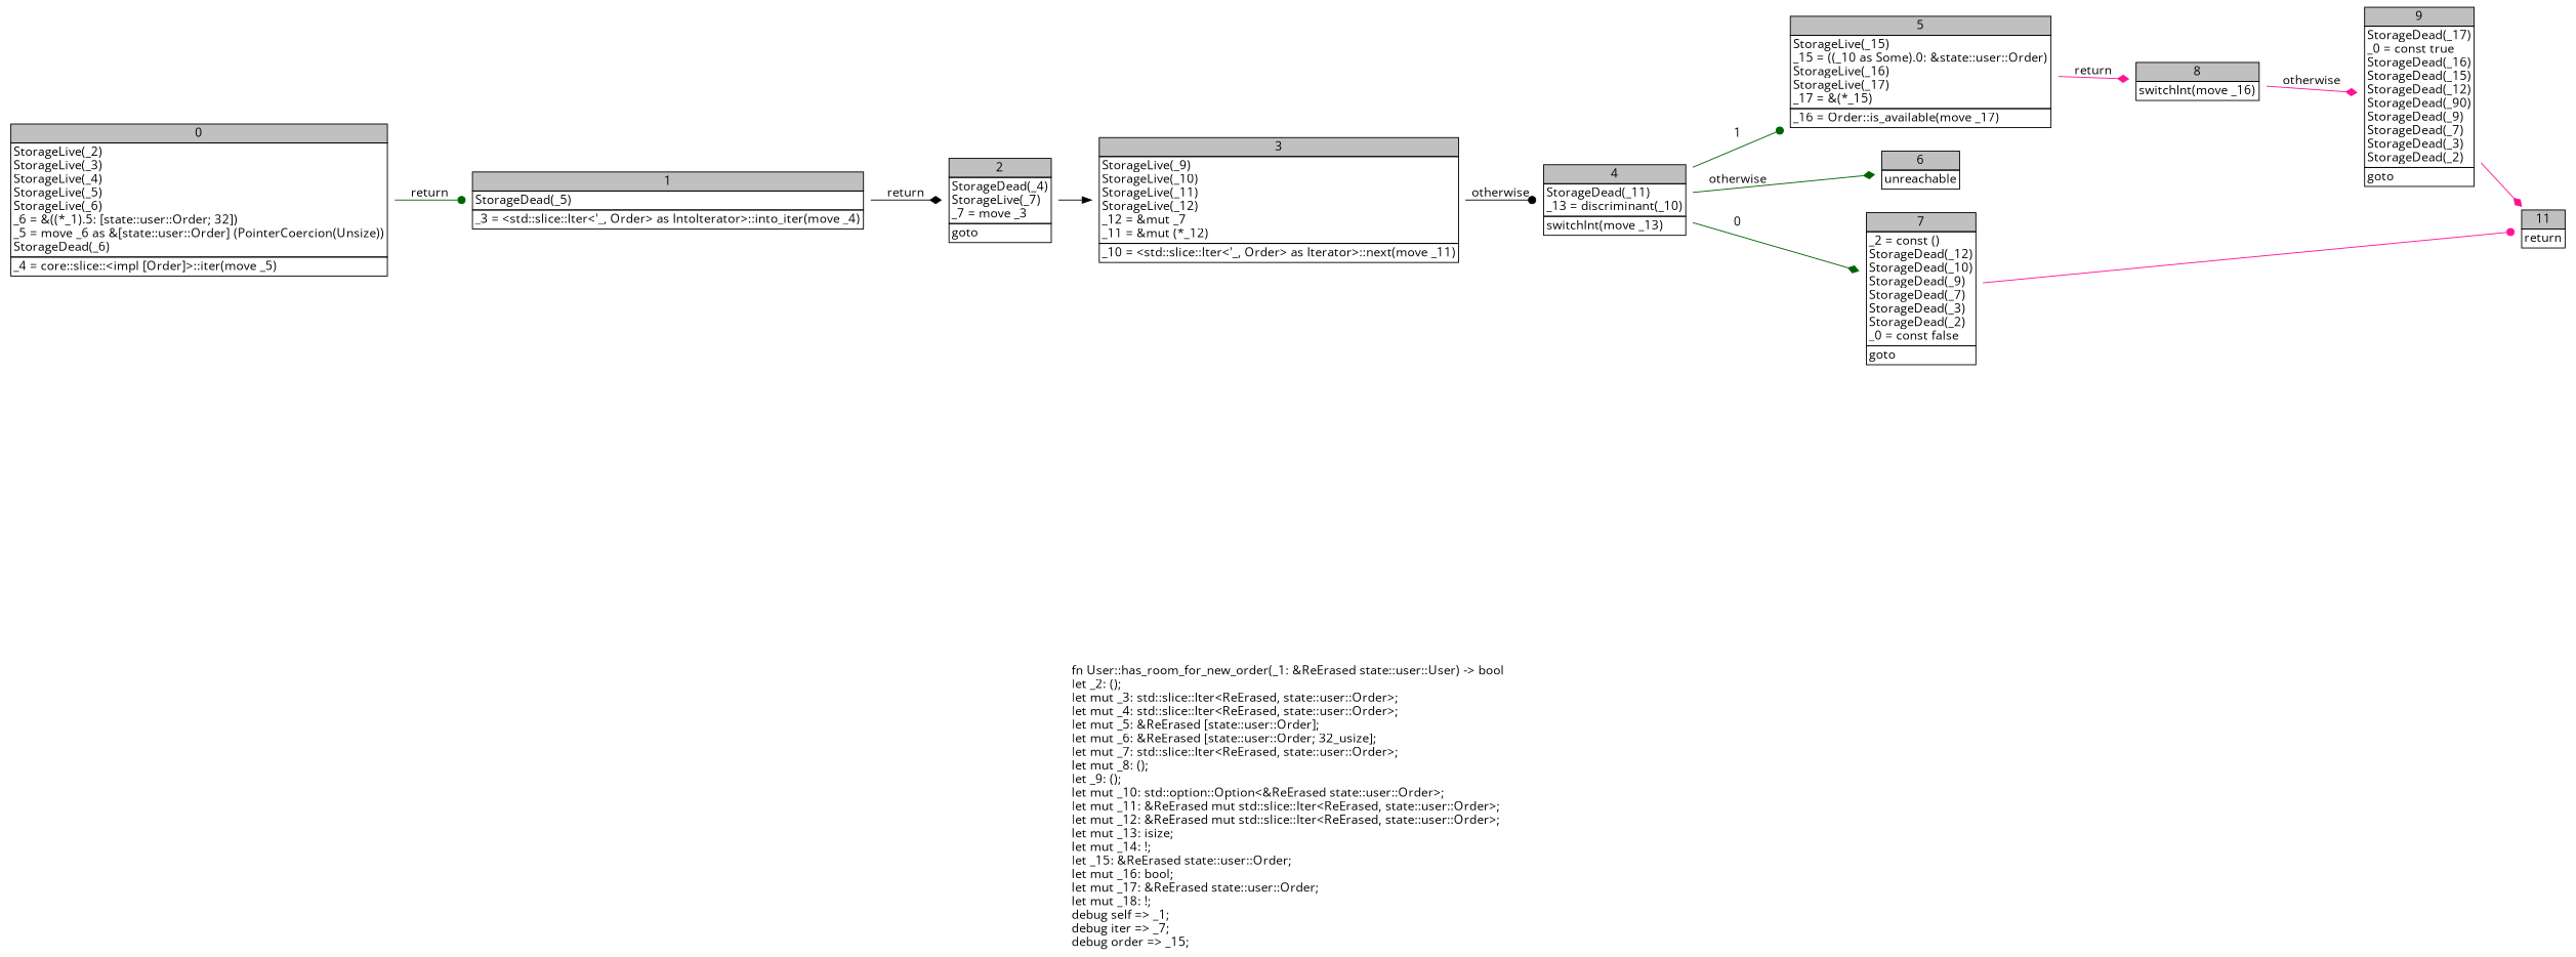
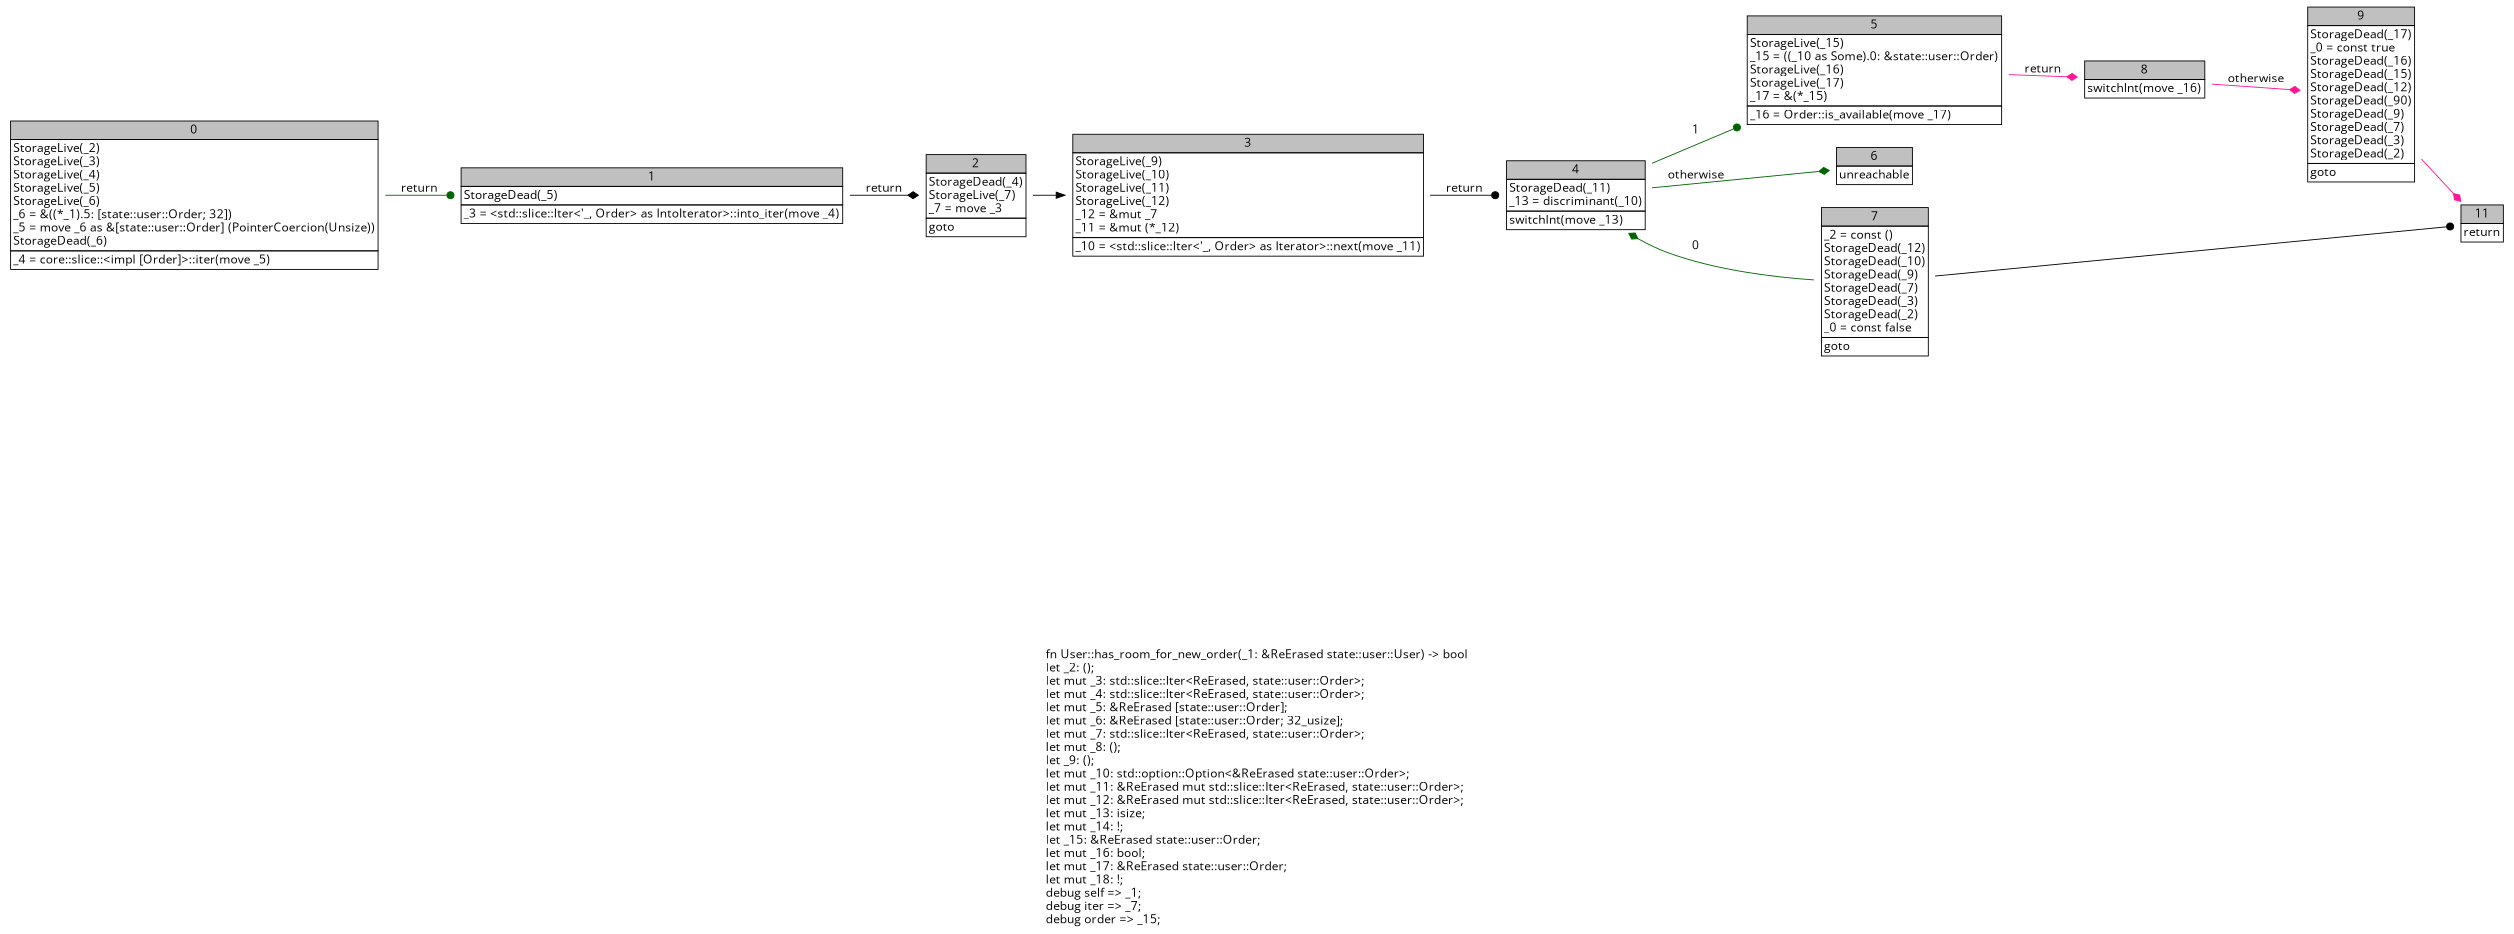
  digraph {
    fontname="Open Sans"
    label=<fn User::has_room_for_new_order(_1: &amp;ReErased state::user::User) -&gt; bool<br align="left"/>let _2: ();<br align="left"/>let mut _3: std::slice::Iter&lt;ReErased, state::user::Order&gt;;<br align="left"/>let mut _4: std::slice::Iter&lt;ReErased, state::user::Order&gt;;<br align="left"/>let mut _5: &amp;ReErased [state::user::Order];<br align="left"/>let mut _6: &amp;ReErased [state::user::Order; 32_usize];<br align="left"/>let mut _7: std::slice::Iter&lt;ReErased, state::user::Order&gt;;<br align="left"/>let mut _8: ();<br align="left"/>let _9: ();<br align="left"/>let mut _10: std::option::Option&lt;&amp;ReErased state::user::Order&gt;;<br align="left"/>let mut _11: &amp;ReErased mut std::slice::Iter&lt;ReErased, state::user::Order&gt;;<br align="left"/>let mut _12: &amp;ReErased mut std::slice::Iter&lt;ReErased, state::user::Order&gt;;<br align="left"/>let mut _13: isize;<br align="left"/>let mut _14: !;<br align="left"/>let _15: &amp;ReErased state::user::Order;<br align="left"/>let mut _16: bool;<br align="left"/>let mut _17: &amp;ReErased state::user::Order;<br align="left"/>let mut _18: !;<br align="left"/>debug self =&gt; _1;<br align="left"/>debug iter =&gt; _7;<br align="left"/>debug order =&gt; _15;<br align="left"/>>
    rankdir=LR
    node [fontname="Open Sans" shape=none]
    edge [arrowhead=diamond color=darkgreen fontname="Open Sans"]
    n1 [label=<<table border="0" cellborder="1" cellspacing="0"><tr><td bgcolor="gray" align="center" colspan="1">0</td></tr><tr><td align="left" balign="left">StorageLive(_2)<br/>StorageLive(_3)<br/>StorageLive(_4)<br/>StorageLive(_5)<br/>StorageLive(_6)<br/>_6 = &amp;((*_1).5: [state::user::Order; 32])<br/>_5 = move _6 as &amp;[state::user::Order] (PointerCoercion(Unsize))<br/>StorageDead(_6)<br/></td></tr><tr><td align="left">_4 = core::slice::&lt;impl [Order]&gt;::iter(move _5)</td></tr></table>>]
    n2 [label=<<table border="0" cellborder="1" cellspacing="0"><tr><td bgcolor="gray" align="center" colspan="1">1</td></tr><tr><td align="left" balign="left">StorageDead(_5)<br/></td></tr><tr><td align="left">_3 = &lt;std::slice::Iter&lt;'_, Order&gt; as IntoIterator&gt;::into_iter(move _4)</td></tr></table>>]
    n3 [label=<<table border="0" cellborder="1" cellspacing="0"><tr><td bgcolor="gray" align="center" colspan="1">2</td></tr><tr><td align="left" balign="left">StorageDead(_4)<br/>StorageLive(_7)<br/>_7 = move _3<br/></td></tr><tr><td align="left">goto</td></tr></table>>]
    n4 [label=<<table border="0" cellborder="1" cellspacing="0"><tr><td bgcolor="gray" align="center" colspan="1">3</td></tr><tr><td align="left" balign="left">StorageLive(_9)<br/>StorageLive(_10)<br/>StorageLive(_11)<br/>StorageLive(_12)<br/>_12 = &amp;mut _7<br/>_11 = &amp;mut (*_12)<br/></td></tr><tr><td align="left">_10 = &lt;std::slice::Iter&lt;'_, Order&gt; as Iterator&gt;::next(move _11)</td></tr></table>>]
    n5 [label=<<table border="0" cellborder="1" cellspacing="0"><tr><td bgcolor="gray" align="center" colspan="1">4</td></tr><tr><td align="left" balign="left">StorageDead(_11)<br/>_13 = discriminant(_10)<br/></td></tr><tr><td align="left">switchInt(move _13)</td></tr></table>>]
    n6 [label=<<table border="0" cellborder="1" cellspacing="0"><tr><td bgcolor="gray" align="center" colspan="1">5</td></tr><tr><td align="left" balign="left">StorageLive(_15)<br/>_15 = ((_10 as Some).0: &amp;state::user::Order)<br/>StorageLive(_16)<br/>StorageLive(_17)<br/>_17 = &amp;(*_15)<br/></td></tr><tr><td align="left">_16 = Order::is_available(move _17)</td></tr></table>>]
    n7 [label=<<table border="0" cellborder="1" cellspacing="0"><tr><td bgcolor="gray" align="center" colspan="1">6</td></tr><tr><td align="left">unreachable</td></tr></table>>]
    n8 [label=<<table border="0" cellborder="1" cellspacing="0"><tr><td bgcolor="gray" align="center" colspan="1">7</td></tr><tr><td align="left" balign="left">_2 = const ()<br/>StorageDead(_12)<br/>StorageDead(_10)<br/>StorageDead(_9)<br/>StorageDead(_7)<br/>StorageDead(_3)<br/>StorageDead(_2)<br/>_0 = const false<br/></td></tr><tr><td align="left">goto</td></tr></table>>]
    n9 [label=<<table border="0" cellborder="1" cellspacing="0"><tr><td bgcolor="gray" align="center" colspan="1">8</td></tr><tr><td align="left">switchInt(move _16)</td></tr></table>>]
    n10 [label=<<table border="0" cellborder="1" cellspacing="0"><tr><td bgcolor="gray" align="center" colspan="1">11</td></tr><tr><td align="left">return</td></tr></table>>]
    n11 [label=<<table border="0" cellborder="1" cellspacing="0"><tr><td bgcolor="gray" align="center" colspan="1">9</td></tr><tr><td align="left" balign="left">StorageDead(_17)<br/>_0 = const true<br/>StorageDead(_16)<br/>StorageDead(_15)<br/>StorageDead(_12)<br/>StorageDead(_90)<br/>StorageDead(_9)<br/>StorageDead(_7)<br/>StorageDead(_3)<br/>StorageDead(_2)<br/></td></tr><tr><td align="left">goto</td></tr></table>>]
    n1 -> n2 [arrowhead=dot label=return]
    n2 -> n3 [color=black label=return]
    n3 -> n4 [arrowhead=normal color=black]
-   n4 -> n5 [arrowhead=dot color=black label=otherwise]
+   n4 -> n5 [arrowhead=dot color=black label=return]
    n5 -> n6 [arrowhead=dot label=1]
    n5 -> n7 [label=otherwise]
-   n5 -> n8 [label=0]
+   n8 -> n5 [label=0]
    n6 -> n9 [color=deeppink label=return]
-   n8 -> n10 [arrowhead=dot color=deeppink]
+   n8 -> n10 [arrowhead=dot color=black]
    n9 -> n11 [color=deeppink label=otherwise]
    n11 -> n10 [color=deeppink]
  }
